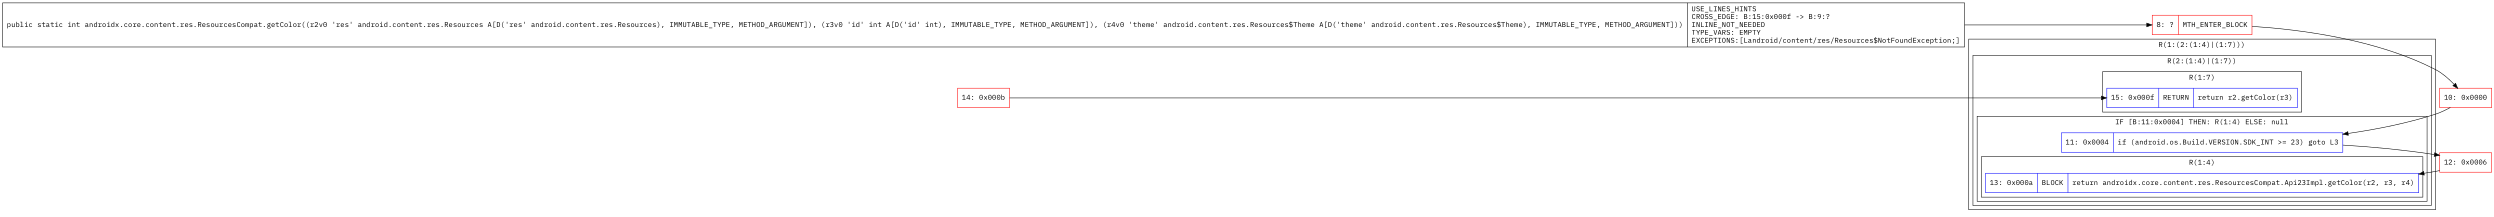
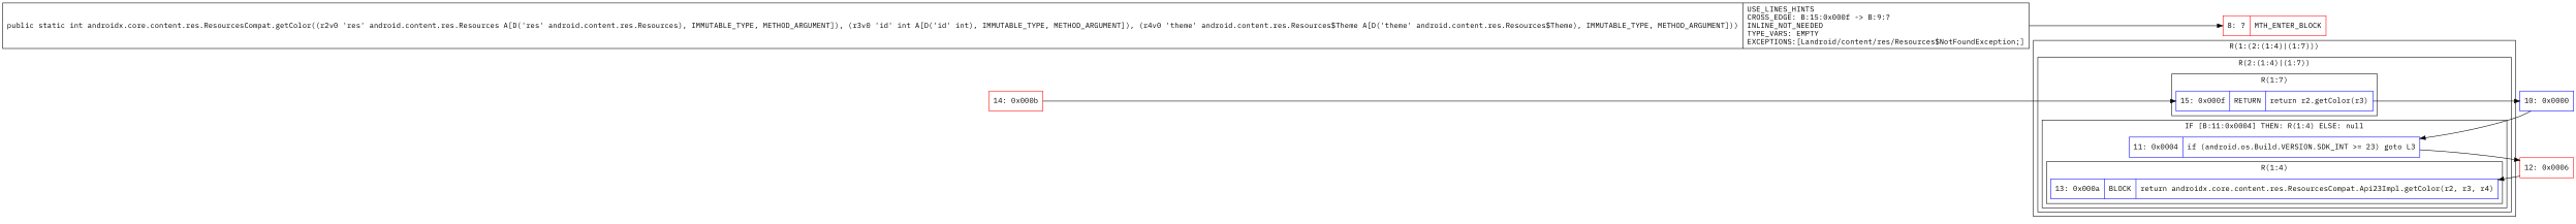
  digraph {
    fontname="IBM Plex Mono"
    rankdir=LR
    node [color=red fontname="IBM Plex Mono" shape=record]
    edge [fontname="IBM Plex Mono"]
    n1 [color=blue label="{13\:\ 0x000a|BLOCK\l|return androidx.core.content.res.ResourcesCompat.Api23Impl.getColor(r2, r3, r4)\l}"]
    n2 [color=blue label="{11\:\ 0x0004|if (android.os.Build.VERSION.SDK_INT \>= 23) goto L3\l}"]
    n3 [color=blue label="{15\:\ 0x000f|RETURN\l|return r2.getColor(r3)\l}"]
    n4 [label="{12\:\ 0x0006}"]
    n5 [label="{14\:\ 0x000b}"]
    n6 [label="{8\:\ ?|MTH_ENTER_BLOCK\l}"]
-   n7 [label="{10\:\ 0x0000}"]
+   n7 [color=blue label="{10\:\ 0x0000}"]
    n8 [label="{public static int androidx.core.content.res.ResourcesCompat.getColor((r2v0 'res' android.content.res.Resources A[D('res' android.content.res.Resources), IMMUTABLE_TYPE, METHOD_ARGUMENT]), (r3v0 'id' int A[D('id' int), IMMUTABLE_TYPE, METHOD_ARGUMENT]), (r4v0 'theme' android.content.res.Resources$Theme A[D('theme' android.content.res.Resources$Theme), IMMUTABLE_TYPE, METHOD_ARGUMENT]))  | USE_LINES_HINTS\lCROSS_EDGE: B:15:0x000f \-\> B:9:?\lINLINE_NOT_NEEDED\lTYPE_VARS: EMPTY\lEXCEPTIONS:[Landroid\/content\/res\/Resources$NotFoundException;]\l}" color=""]
    subgraph cluster_1 {
      label="R(1:(2:(1:4)|(1:7)))"
      subgraph cluster_2 {
        label="R(2:(1:4)|(1:7))"
        subgraph cluster_3 {
          label="IF [B:11:0x0004] THEN: R(1:4) ELSE: null"
          n2
          subgraph cluster_4 {
            label="R(1:4)"
            n1
          }
        }
        subgraph cluster_5 {
          label="R(1:7)"
          n3
        }
      }
    }
    n2 -> n4
    n4 -> n1
    n5 -> n3
-   n6 -> n7
+   n3 -> n7
    n7 -> n2
    n8 -> n6
  }
